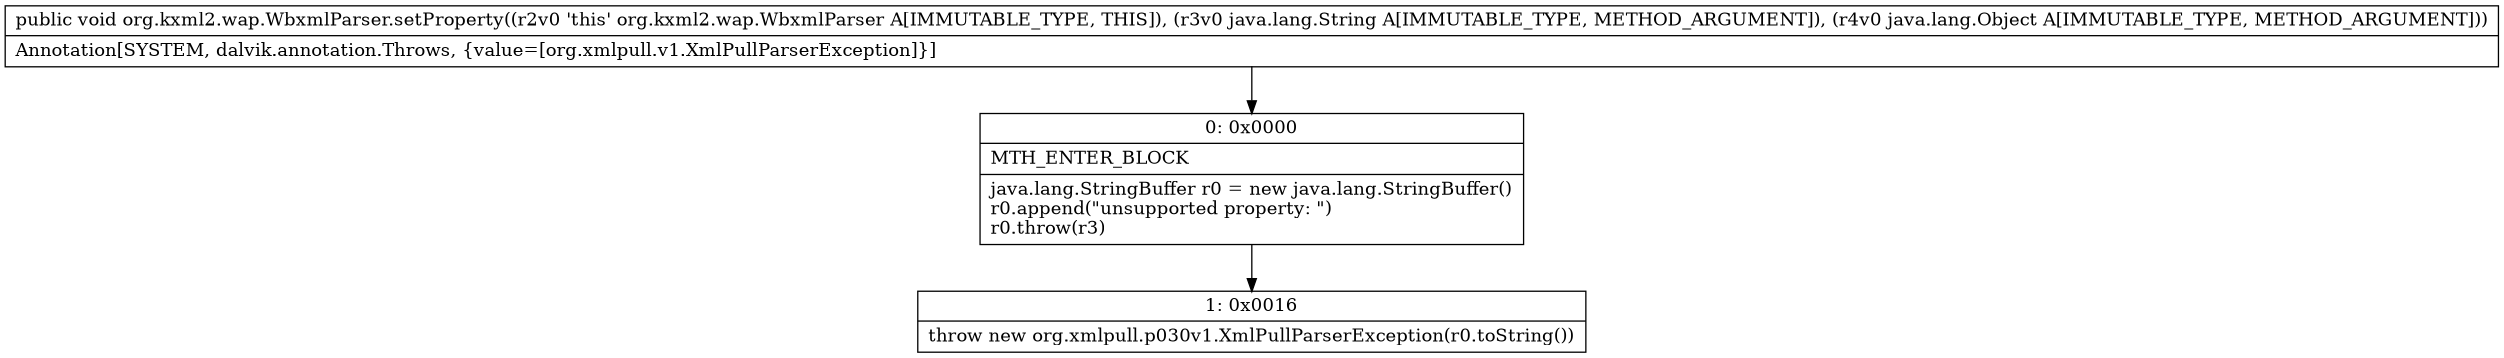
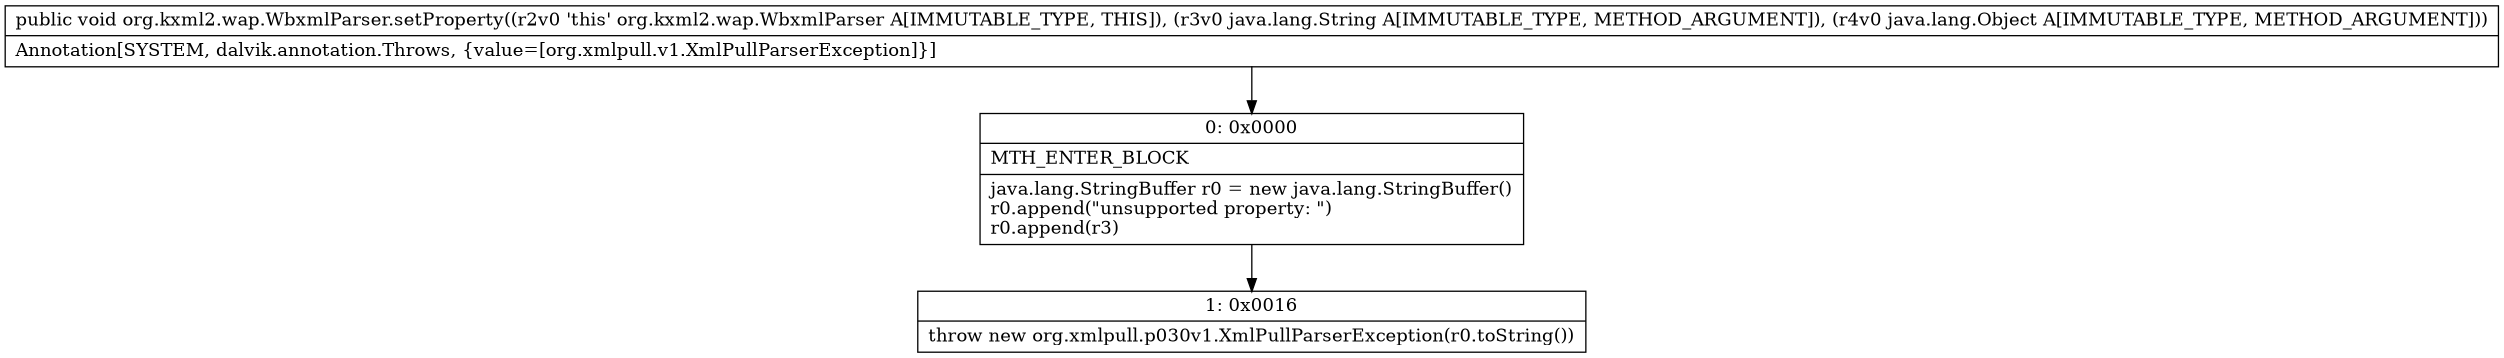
  digraph {
    node [shape=record]
-   n1 [label="{0\:\ 0x0000|MTH_ENTER_BLOCK\l|java.lang.StringBuffer r0 = new java.lang.StringBuffer()\lr0.append(\"unsupported property: \")\lr0.throw(r3)\l}"]
+   n1 [label="{0\:\ 0x0000|MTH_ENTER_BLOCK\l|java.lang.StringBuffer r0 = new java.lang.StringBuffer()\lr0.append(\"unsupported property: \")\lr0.append(r3)\l}"]
    n2 [label="{1\:\ 0x0016|throw new org.xmlpull.p030v1.XmlPullParserException(r0.toString())\l}"]
    n3 [label="{public void org.kxml2.wap.WbxmlParser.setProperty((r2v0 'this' org.kxml2.wap.WbxmlParser A[IMMUTABLE_TYPE, THIS]), (r3v0 java.lang.String A[IMMUTABLE_TYPE, METHOD_ARGUMENT]), (r4v0 java.lang.Object A[IMMUTABLE_TYPE, METHOD_ARGUMENT]))  | Annotation[SYSTEM, dalvik.annotation.Throws, \{value=[org.xmlpull.v1.XmlPullParserException]\}]\l}"]
    n1 -> n2
    n3 -> n1
  }
